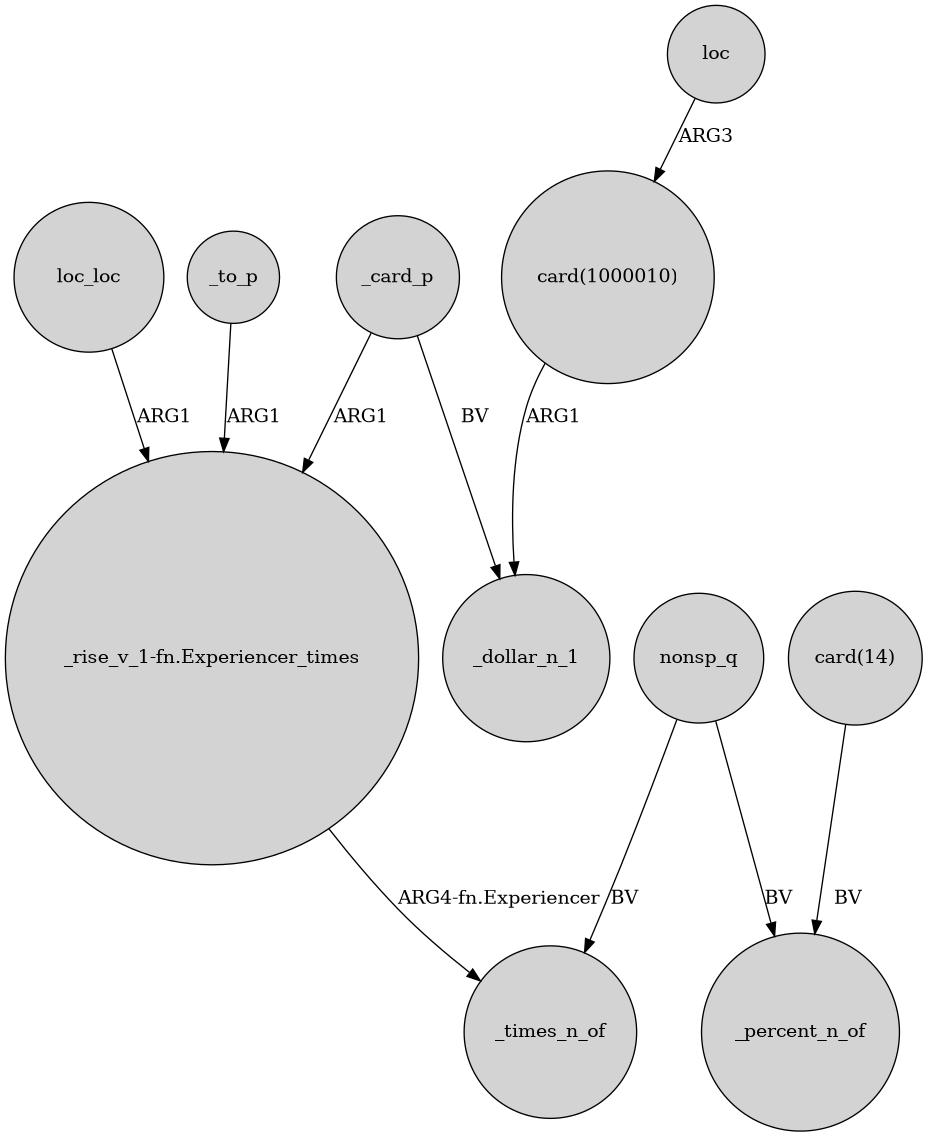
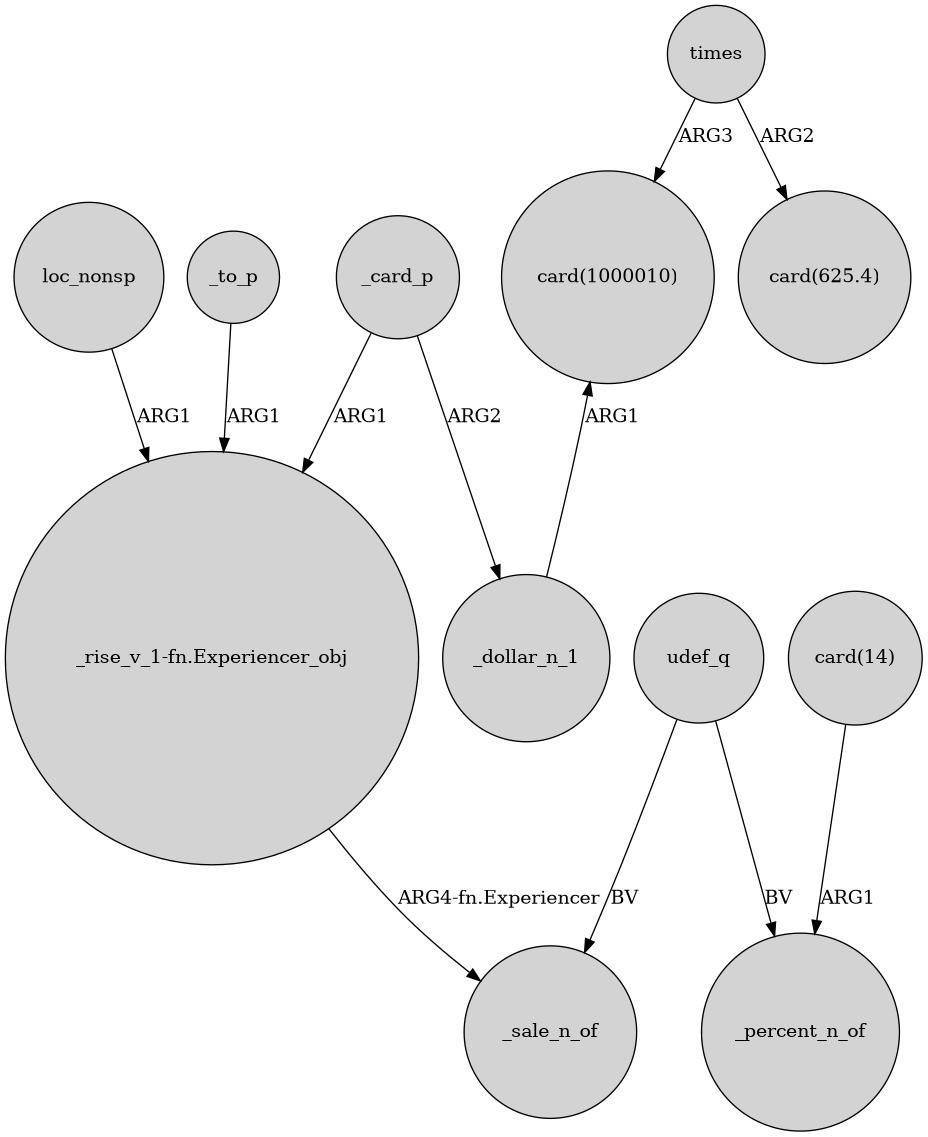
  digraph {
    node [shape=circle style=filled]
    n1 [label="card(1000010)"]
-   times [label=loc]
+   times
+   "card(625.4)"
    _dollar_n_1
    "card(14)"
    _percent_n_of
-   udef_q [label=nonsp_q]
-   _sale_n_of [label=_times_n_of]
+   udef_q
+   _sale_n_of
    _to_p
-   "_rise_v_1-fn.Experiencer_obj" [label="_rise_v_1-fn.Experiencer_times"]
-   loc_nonsp [label=loc_loc]
+   "_rise_v_1-fn.Experiencer_obj"
+   loc_nonsp
    n12 [label=_card_p]
-   n1 -> _dollar_n_1 [label=ARG1]
+   _dollar_n_1 -> n1 [label=ARG1]
    times -> n1 [label=ARG3]
-   "card(14)" -> _percent_n_of [label=BV]
+   times -> "card(625.4)" [label=ARG2]
+   "card(14)" -> _percent_n_of [label=ARG1]
    udef_q -> _percent_n_of [label=BV]
    udef_q -> _sale_n_of [label=BV]
    _to_p -> "_rise_v_1-fn.Experiencer_obj" [label=ARG1]
    "_rise_v_1-fn.Experiencer_obj" -> _sale_n_of [label="ARG4-fn.Experiencer"]
    loc_nonsp -> "_rise_v_1-fn.Experiencer_obj" [label=ARG1]
-   n12 -> _dollar_n_1 [label=BV]
+   n12 -> _dollar_n_1 [label=ARG2]
    n12 -> "_rise_v_1-fn.Experiencer_obj" [label=ARG1]
  }
